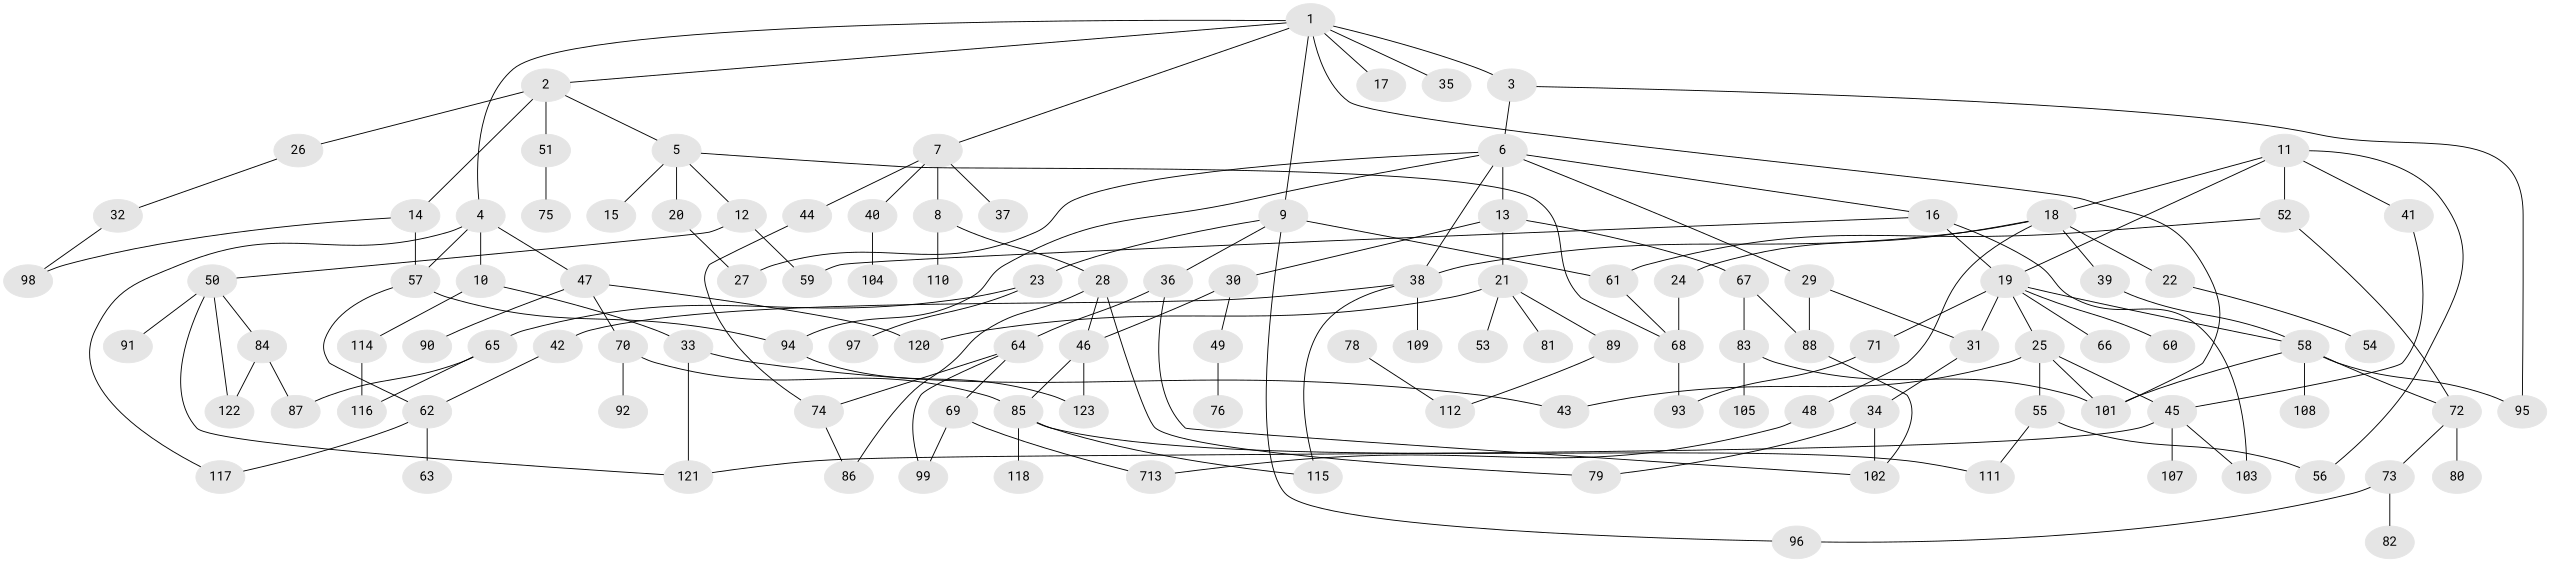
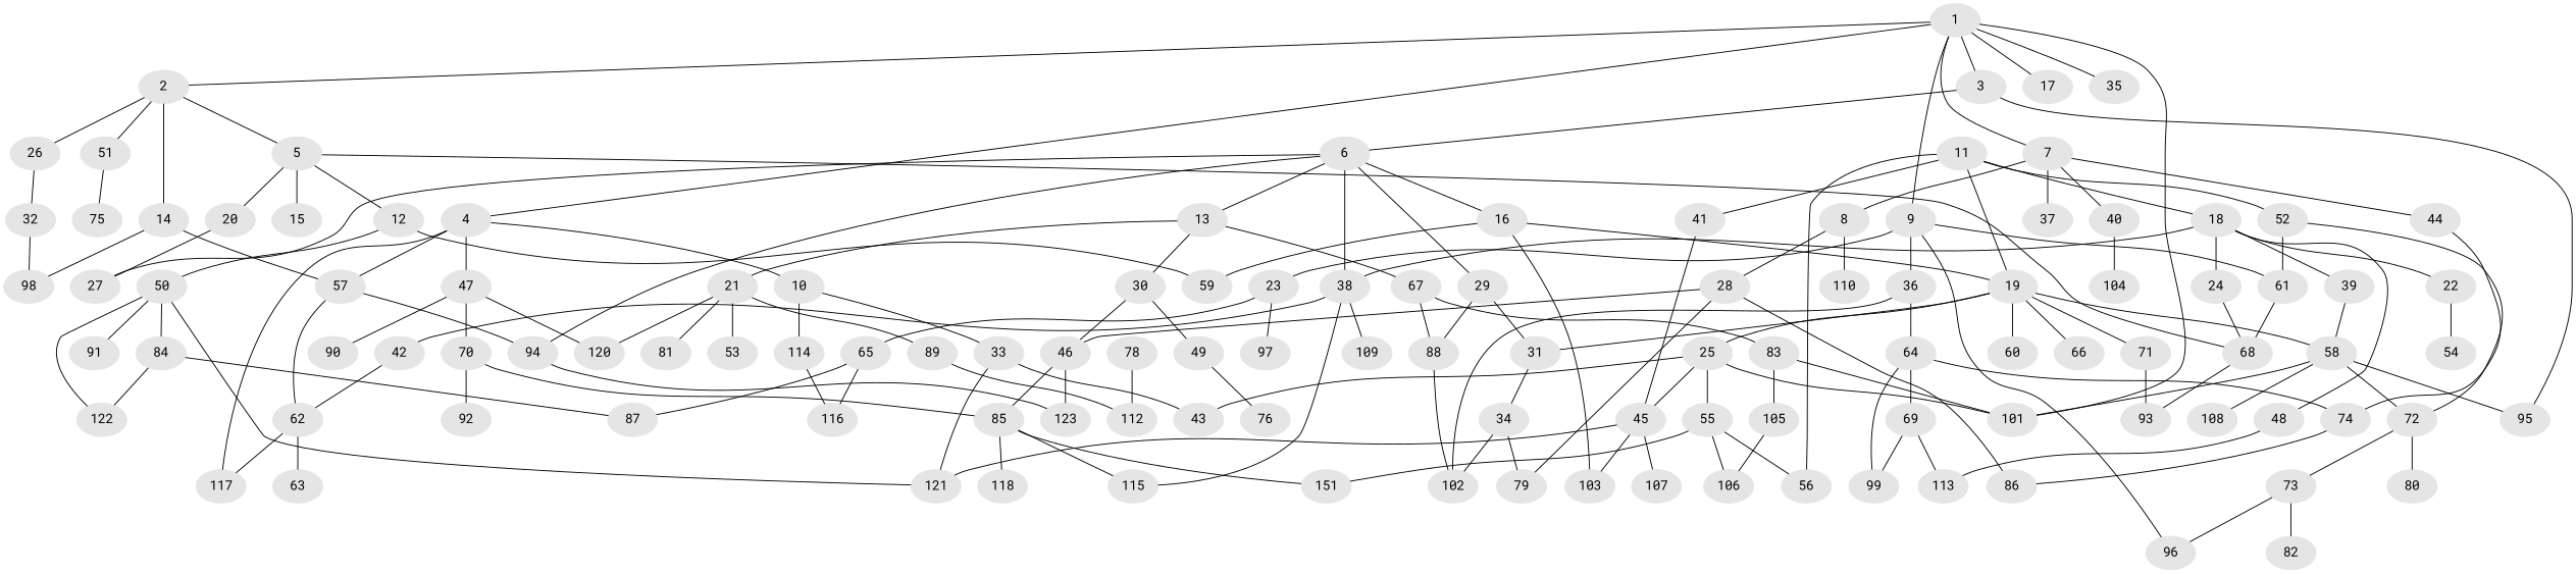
  graph {
    fontname="Roboto Mono"
    node [color=gray90 fontname="Roboto Mono" style=filled]
    edge [fontname="Roboto Mono"]
    1
    2
    3
    4
    7
    9
    17
    35
    101
    5
    14
    26
    51
    6
    95
    10
    47
    57
    117
    8
    40
    44
    37
    23
    36
    61
    96
    12
    15
    20
    68
    11
    18
    19
    41
    52
    56
    98
    32
    75
    13
    16
    27
    29
    38
    94
    33
    114
    120
    70
    90
    62
    50
    59
    93
    21
    30
    67
    103
    31
    88
    42
    109
    115
    123
    28
    110
    104
    74
    46
    79
    86
    65
    97
    102
    64
    43
    121
    116
    22
    24
    39
    48
    25
    58
    60
    66
    71
    45
    72
    84
    91
    122
    53
    81
    89
    49
    83
    54
-   113 [label=713]
+   113
    55
    34
    108
    112
    87
    107
-   111
+   106
+   111 [label=151]
    85
    76
    78
    69
    99
    63
    118
    92
    73
    80
    105
    82
    1 -- 2
    1 -- 3
    1 -- 4
    1 -- 7
    1 -- 9
    1 -- 17
    1 -- 35
    1 -- 101
    2 -- 5
    2 -- 14
    2 -- 26
    2 -- 51
    3 -- 6
    3 -- 95
    4 -- 10
    4 -- 47
    4 -- 57
    4 -- 117
    7 -- 8
    7 -- 40
    7 -- 44
    7 -- 37
    9 -- 23
    9 -- 36
    9 -- 61
    9 -- 96
    5 -- 12
    5 -- 15
    5 -- 20
    5 -- 68
    14 -- 57
    14 -- 98
    26 -- 32
    51 -- 75
    6 -- 13
    6 -- 16
    6 -- 27
    6 -- 29
    6 -- 38
    6 -- 94
    10 -- 33
    10 -- 114
    47 -- 120
    47 -- 70
    47 -- 90
    57 -- 94
    57 -- 62
    8 -- 28
    8 -- 110
    40 -- 104
    44 -- 74
    23 -- 65
    23 -- 97
    36 -- 102
    36 -- 64
    61 -- 68
    12 -- 50
    12 -- 59
    20 -- 27
    68 -- 93
    11 -- 18
    11 -- 19
    11 -- 41
    11 -- 52
    11 -- 56
    18 -- 38
    18 -- 22
    18 -- 24
    18 -- 39
    18 -- 48
    19 -- 31
    19 -- 25
    19 -- 58
    19 -- 60
    19 -- 66
    19 -- 71
    41 -- 45
    52 -- 61
    52 -- 72
    32 -- 98
    13 -- 21
    13 -- 30
    13 -- 67
    16 -- 19
    16 -- 59
    16 -- 103
    29 -- 31
    29 -- 88
    38 -- 42
    38 -- 109
    38 -- 115
    94 -- 123
    33 -- 43
    33 -- 121
    114 -- 116
    70 -- 85
    70 -- 92
    62 -- 117
    62 -- 63
    50 -- 121
    50 -- 84
    50 -- 91
    50 -- 122
    21 -- 120
    21 -- 53
    21 -- 81
    21 -- 89
    30 -- 46
    30 -- 49
    67 -- 88
    67 -- 83
    31 -- 34
    88 -- 102
    42 -- 62
    28 -- 46
    28 -- 79
    28 -- 86
    74 -- 86
    46 -- 123
    46 -- 85
    65 -- 116
    65 -- 87
    64 -- 74
    64 -- 69
    64 -- 99
    22 -- 54
    24 -- 68
    39 -- 58
    48 -- 113
    25 -- 101
    25 -- 43
    25 -- 45
    25 -- 55
    58 -- 101
    58 -- 95
    58 -- 72
    58 -- 108
    71 -- 93
    45 -- 103
    45 -- 121
    45 -- 107
    72 -- 73
    72 -- 80
    84 -- 122
    84 -- 87
    89 -- 112
    49 -- 76
    83 -- 101
    83 -- 105
    55 -- 56
+   55 -- 106
    55 -- 111
    34 -- 79
    34 -- 102
    85 -- 115
    85 -- 111
    85 -- 118
    78 -- 112
    69 -- 113
    69 -- 99
    73 -- 96
    73 -- 82
+   105 -- 106
  }
